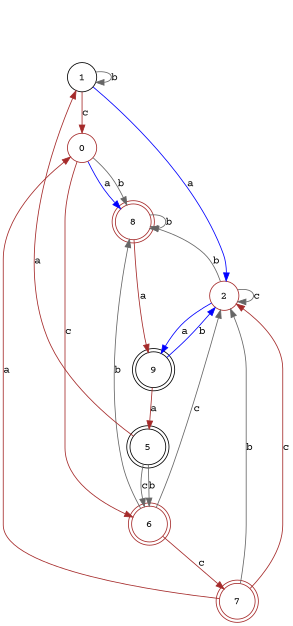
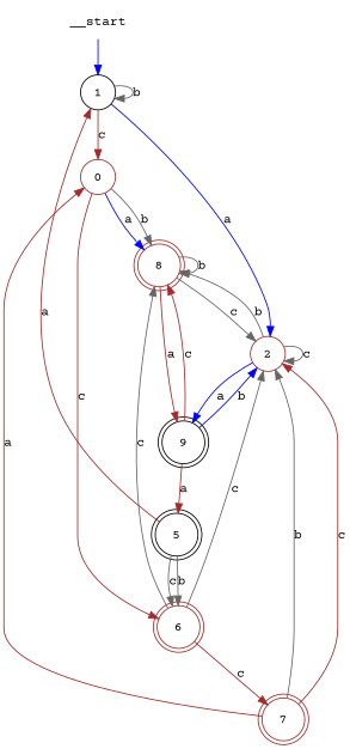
  digraph {
    fontname="Courier Prime"
    node [color=brown fontname="Courier Prime" shape=doublecircle]
    edge [color=gray40 fontname="Courier Prime"]
+   __start [shape=none]
    n2 [color=black label=1 shape=circle]
    n3 [label=0 shape=circle]
    n4 [label=2 shape=circle]
    n5 [label=8]
    n6 [label=6]
    n7 [color=black label=9]
    n8 [label=7]
    n9 [color=black label=5]
+   __start -> n2 [color=blue]
    n2 -> n2 [label=b]
    n2 -> n3 [color=brown label=c]
    n2 -> n4 [color=blue label=a]
    n3 -> n5 [color=blue label=a]
    n3 -> n5 [label=b]
    n3 -> n6 [color=brown label=c]
    n4 -> n4 [label=c]
    n4 -> n5 [label=b]
    n4 -> n7 [color=blue label=a]
+   n5 -> n4 [label=c]
    n5 -> n5 [label=b]
    n5 -> n7 [color=brown label=a]
    n6 -> n4 [label=c]
-   n6 -> n5 [label=b]
+   n6 -> n5 [label=c]
    n6 -> n8 [color=brown label=c]
    n7 -> n4 [color=blue label=b]
+   n7 -> n5 [color=brown label=c]
    n7 -> n9 [color=brown label=a]
    n8 -> n3 [color=brown label=a]
    n8 -> n4 [label=b]
    n8 -> n4 [color=brown label=c]
    n9 -> n2 [color=brown label=a]
    n9 -> n6 [label=b]
    n9 -> n6 [label=c]
  }
